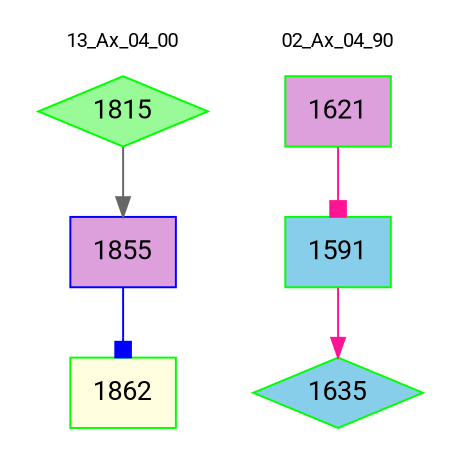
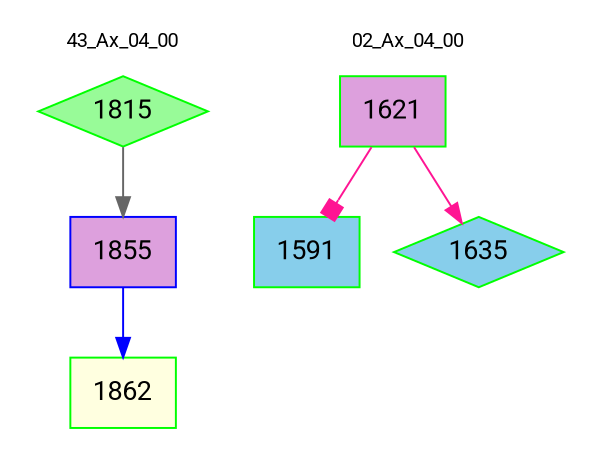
  digraph {
    fontname=Roboto
    node [color=green fillcolor=plum fontname=Roboto shape=box style=filled]
    edge [arrowhead=box color=deeppink fontname=Roboto]
    n1 [color=blue label=1855]
    n2 [fillcolor=palegreen label=1815 shape=diamond]
    n3 [fillcolor=lightyellow label=1862]
    n4 [label=1621]
    n5 [fillcolor=skyblue label=1591]
    n6 [fillcolor=skyblue label=1635 shape=diamond]
    subgraph cluster_1 {
      color=white
      fontsize=10
-     label="13_Ax_04_00"
+     label="43_Ax_04_00"
      n1
      n2
      n3
    }
    subgraph cluster_2 {
      color=white
      fontsize=10
-     label="02_Ax_04_90"
+     label="02_Ax_04_00"
      n4
      n5
      n6
    }
-   n1 -> n3 [color=blue]
+   n1 -> n3 [arrowhead=normal color=blue]
    n2 -> n1 [arrowhead=normal color=gray40]
    n4 -> n5
-   n5 -> n6 [arrowhead=normal]
+   n4 -> n6 [arrowhead=normal]
  }
